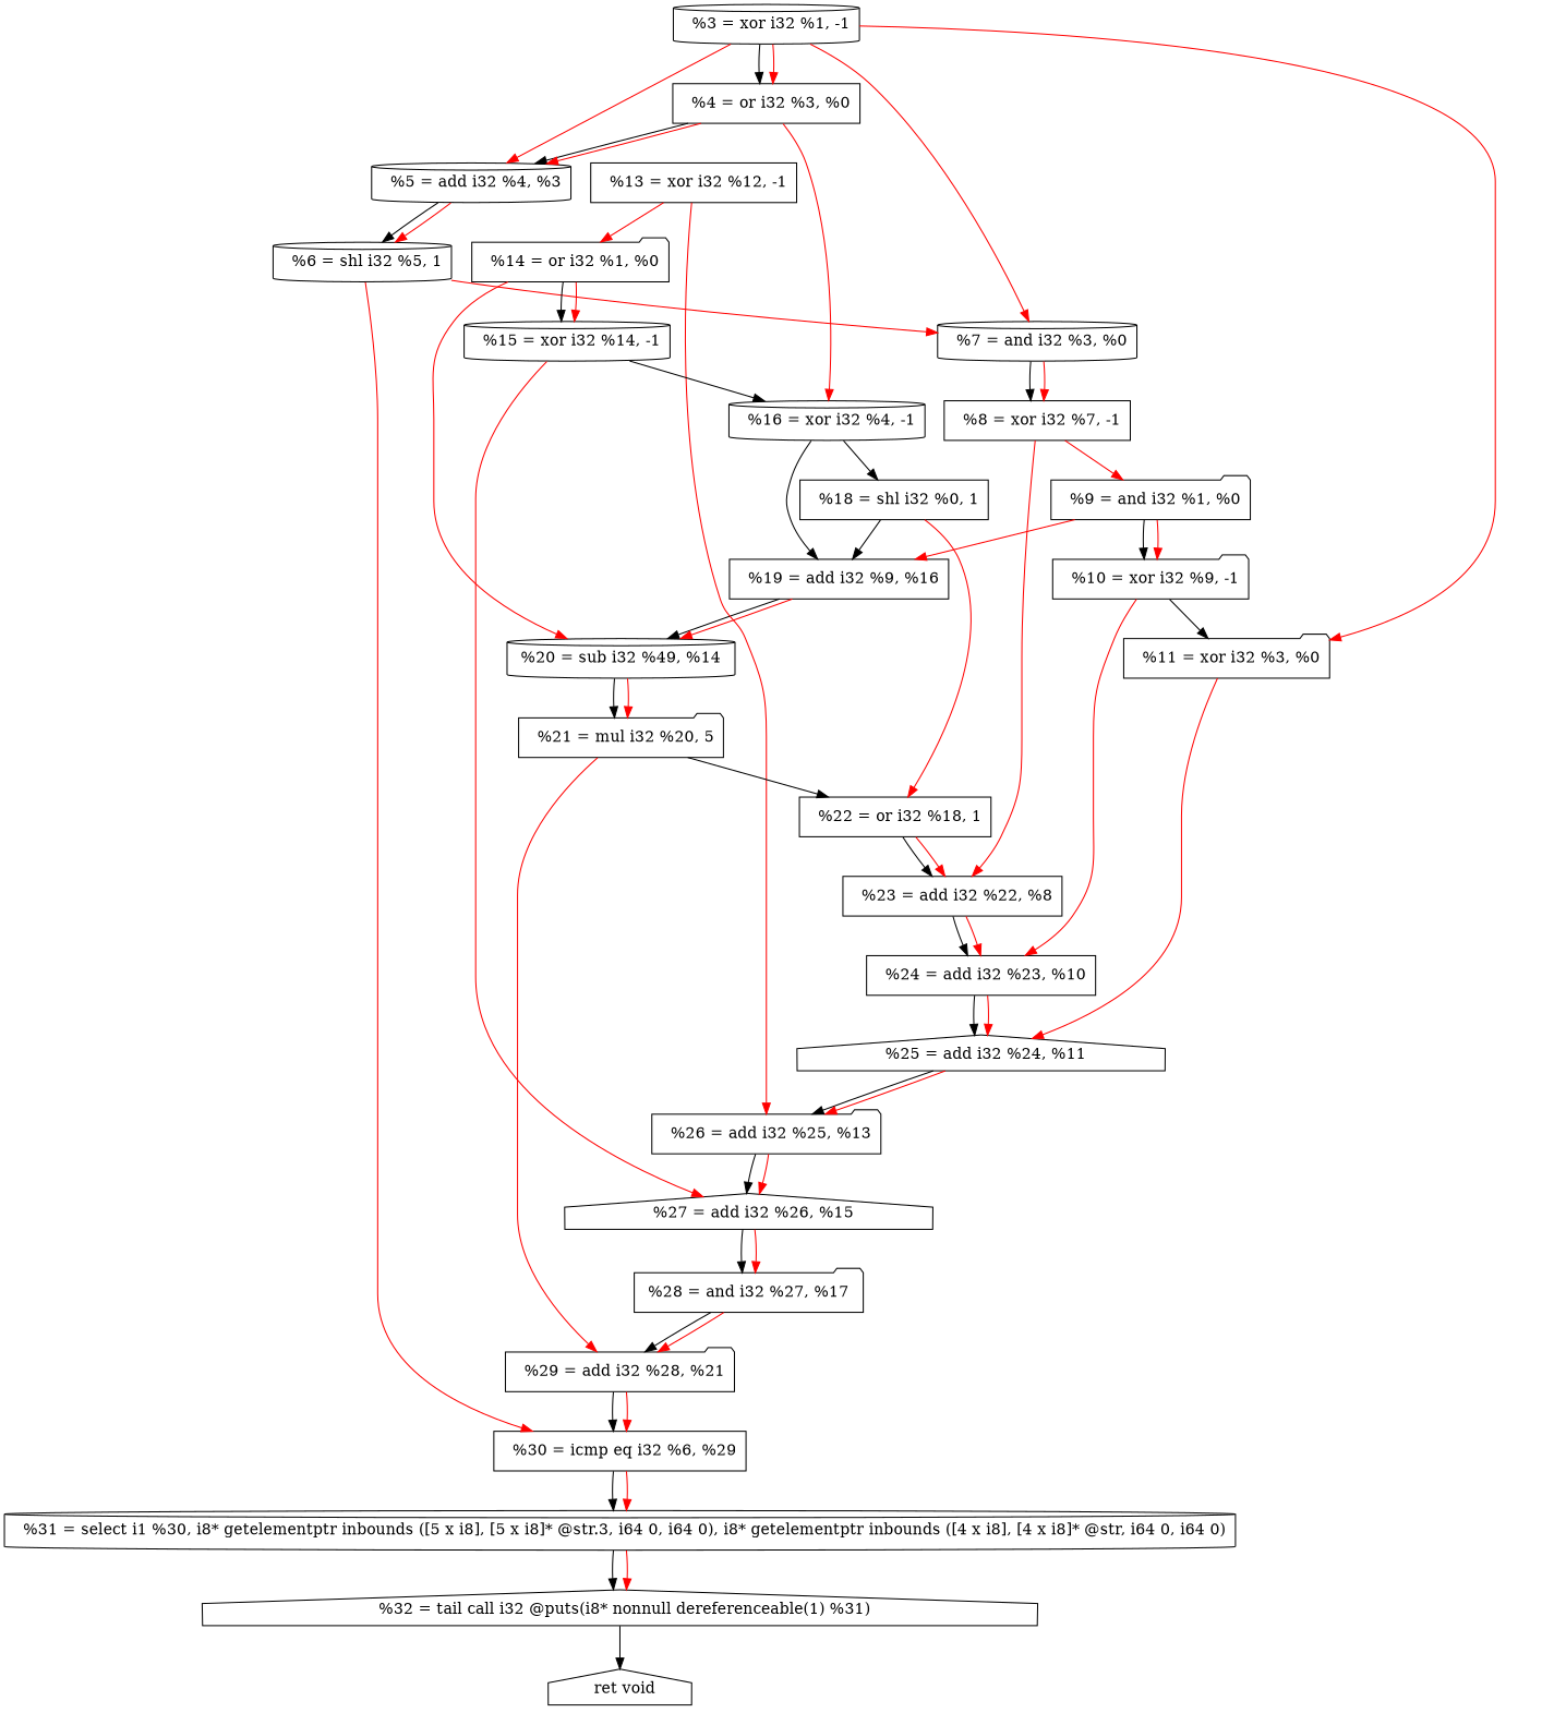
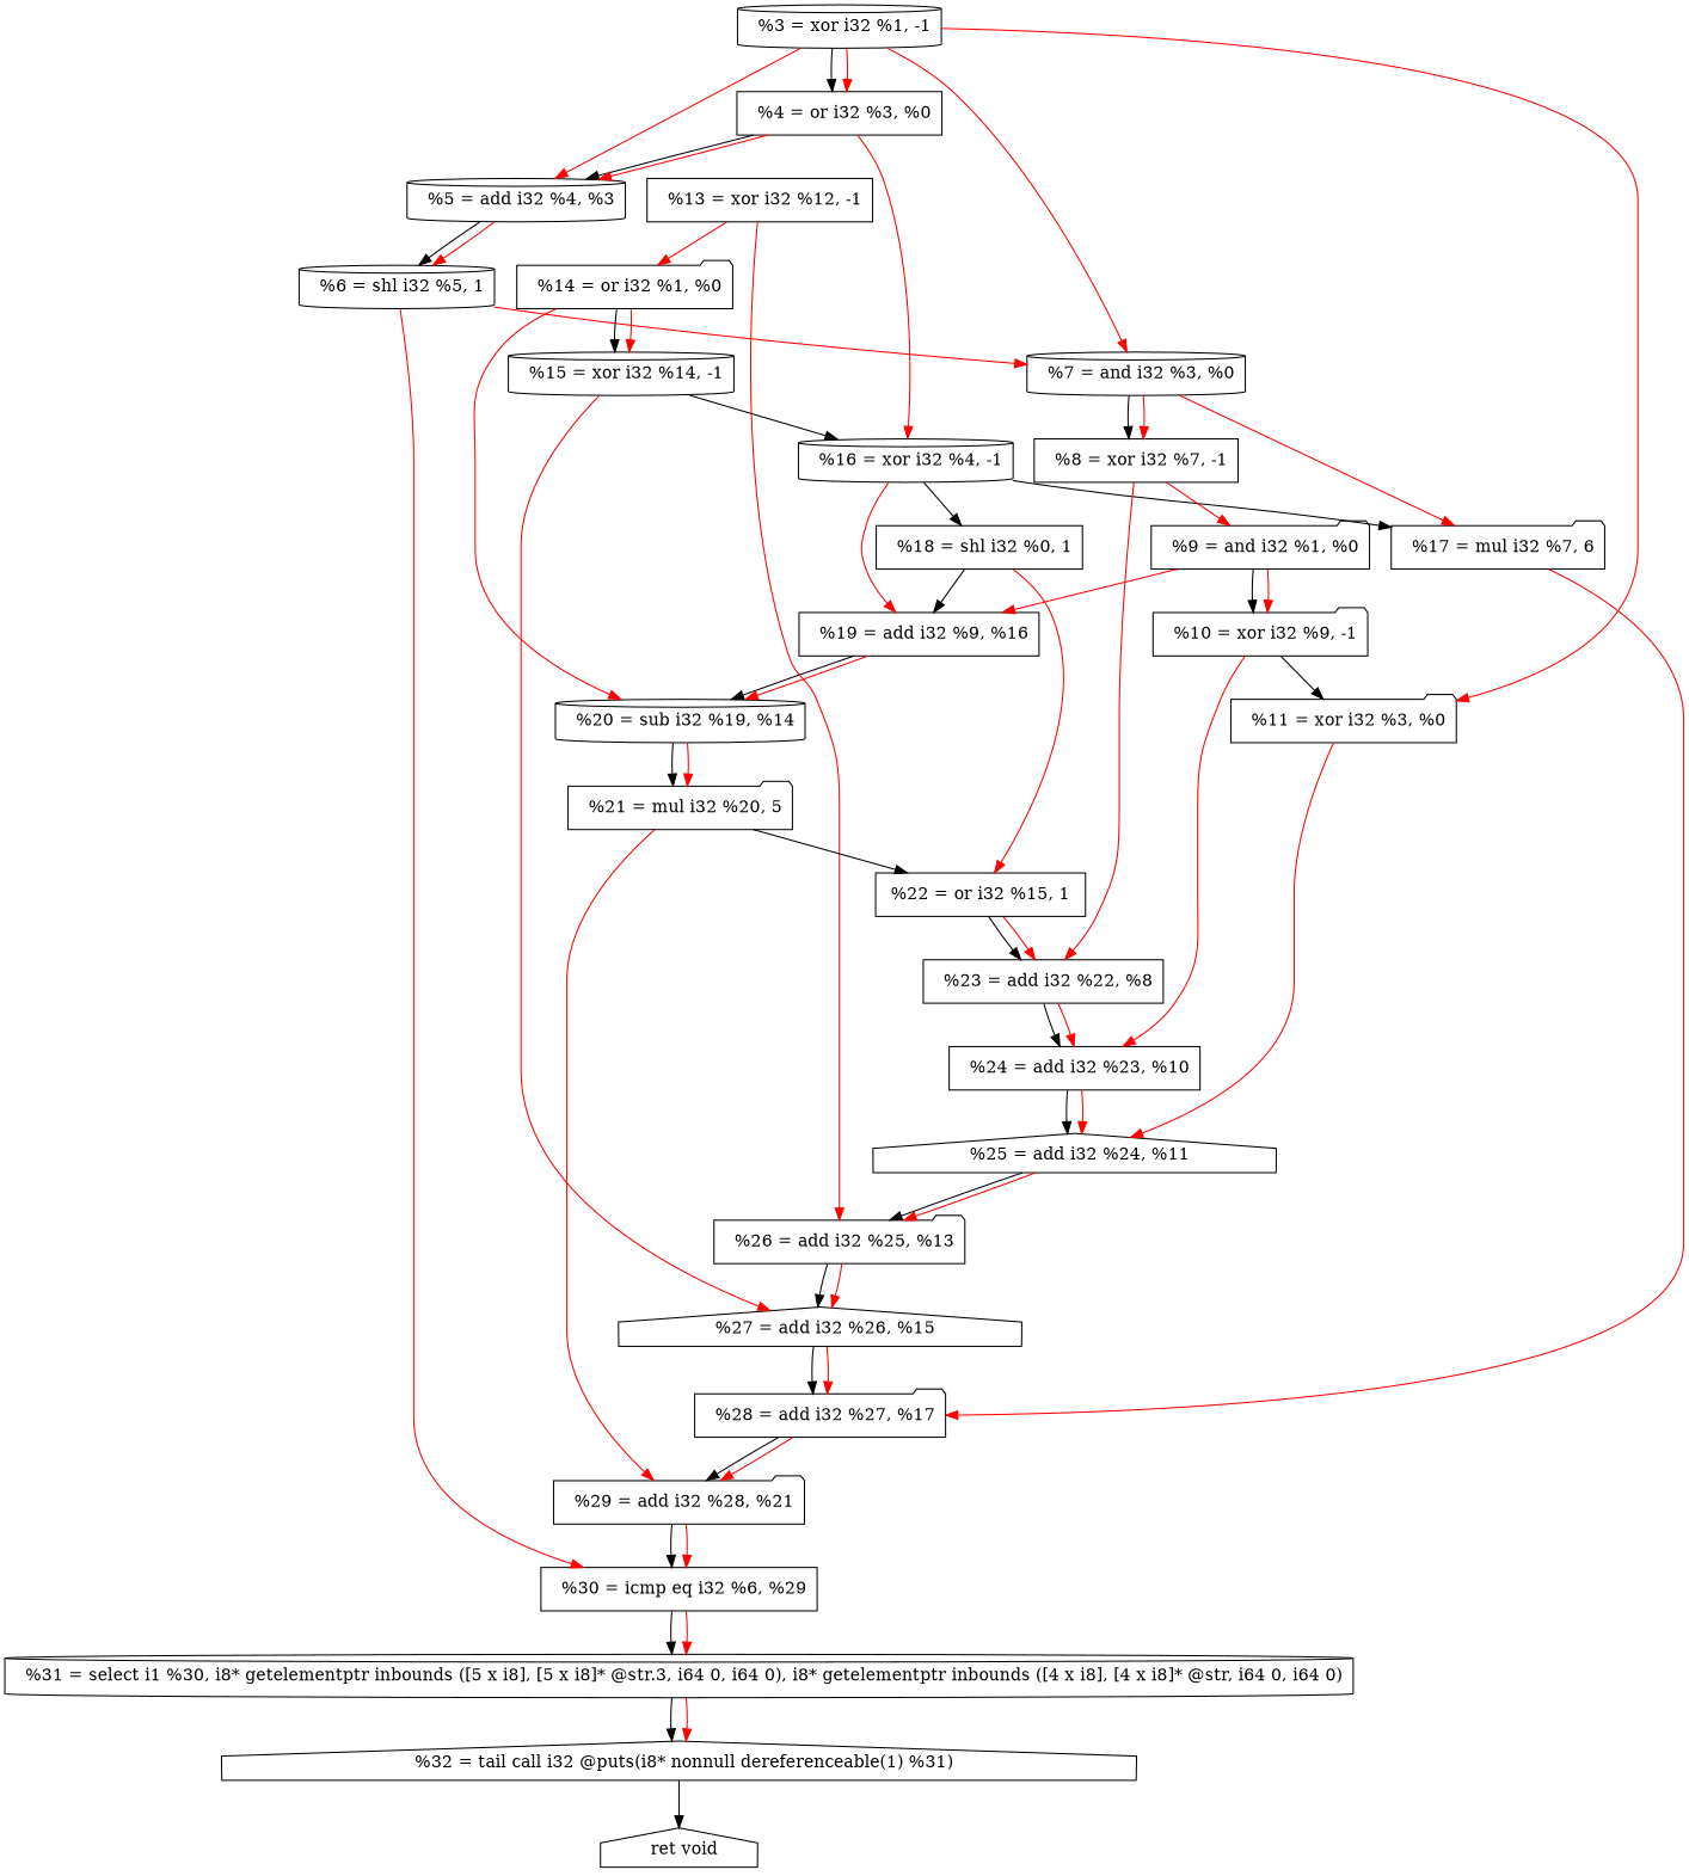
  digraph {
    node [shape=box]
    edge [color=red]
    n1 [label="  %3 = xor i32 %1, -1" shape=cylinder]
    n2 [label="  %4 = or i32 %3, %0"]
    n3 [label="  %5 = add i32 %4, %3" shape=cylinder]
    n4 [label="  %7 = and i32 %3, %0" shape=cylinder]
    n5 [label="  %11 = xor i32 %3, %0" shape=folder]
    n6 [label="  %16 = xor i32 %4, -1" shape=cylinder]
    n7 [label="  %6 = shl i32 %5, 1" shape=cylinder]
    n8 [label="  %8 = xor i32 %7, -1"]
+   n9 [label="  %17 = mul i32 %7, 6" shape=folder]
    n10 [label="  %25 = add i32 %24, %11" shape=house]
    n11 [label="  %19 = add i32 %9, %16"]
    n12 [label="  %18 = shl i32 %0, 1"]
    n13 [label="  %30 = icmp eq i32 %6, %29"]
    n14 [label="  %31 = select i1 %30, i8* getelementptr inbounds ([5 x i8], [5 x i8]* @str.3, i64 0, i64 0), i8* getelementptr inbounds ([4 x i8], [4 x i8]* @str, i64 0, i64 0)" shape=cylinder]
    n15 [label="  %9 = and i32 %1, %0" shape=folder]
    n16 [label="  %23 = add i32 %22, %8"]
-   n17 [label="%28 = and i32 %27, %17" shape=folder]
+   n17 [label="  %28 = add i32 %27, %17" shape=folder]
    n18 [label="  %10 = xor i32 %9, -1" shape=folder]
    n19 [label="  %24 = add i32 %23, %10"]
-   n20 [label="%20 = sub i32 %49, %14" shape=cylinder]
+   n20 [label="  %20 = sub i32 %19, %14" shape=cylinder]
    n21 [label="  %26 = add i32 %25, %13" shape=folder]
    n22 [label="  %13 = xor i32 %12, -1"]
    n23 [label="  %14 = or i32 %1, %0" shape=folder]
    n24 [label="  %15 = xor i32 %14, -1" shape=cylinder]
    n25 [label="  %27 = add i32 %26, %15" shape=house]
    n26 [label="  %21 = mul i32 %20, 5" shape=folder]
-   n27 [label="  %22 = or i32 %18, 1"]
+   n27 [label="%22 = or i32 %15, 1"]
    n28 [label="  %29 = add i32 %28, %21" shape=folder]
    n29 [label="  %32 = tail call i32 @puts(i8* nonnull dereferenceable(1) %31)" shape=house]
    n30 [label="  ret void" shape=house]
    n1 -> n2 [color=""]
    n1 -> n2
    n1 -> n3
    n1 -> n4
    n1 -> n5
    n2 -> n3 [color=""]
    n2 -> n3
    n2 -> n6
    n3 -> n7 [color=""]
    n3 -> n7
    n4 -> n8 [color=""]
    n4 -> n8
+   n4 -> n9
    n5 -> n10
-   n6 -> n11 [color=black]
+   n6 -> n9 [color=""]
+   n6 -> n11
    n6 -> n12 [color=""]
    n7 -> n4
    n7 -> n13
    n8 -> n15
    n8 -> n16
+   n9 -> n17
    n10 -> n21 [color=""]
    n10 -> n21
    n11 -> n20 [color=""]
    n11 -> n20
    n12 -> n11 [color=""]
    n12 -> n27
    n13 -> n14 [color=""]
    n13 -> n14
    n14 -> n29 [color=""]
    n14 -> n29
    n15 -> n11
    n15 -> n18 [color=""]
    n15 -> n18
    n16 -> n19 [color=""]
    n16 -> n19
    n17 -> n28 [color=""]
    n17 -> n28
    n18 -> n5 [color=""]
    n18 -> n19
    n19 -> n10 [color=""]
    n19 -> n10
    n20 -> n26 [color=""]
    n20 -> n26
    n21 -> n25 [color=""]
    n21 -> n25
    n22 -> n21
    n22 -> n23
    n23 -> n20
    n23 -> n24 [color=""]
    n23 -> n24
    n24 -> n6 [color=""]
    n24 -> n25
    n25 -> n17 [color=""]
    n25 -> n17
    n26 -> n27 [color=""]
    n26 -> n28
    n27 -> n16 [color=""]
    n27 -> n16
    n28 -> n13 [color=""]
    n28 -> n13
    n29 -> n30 [color=""]
  }
